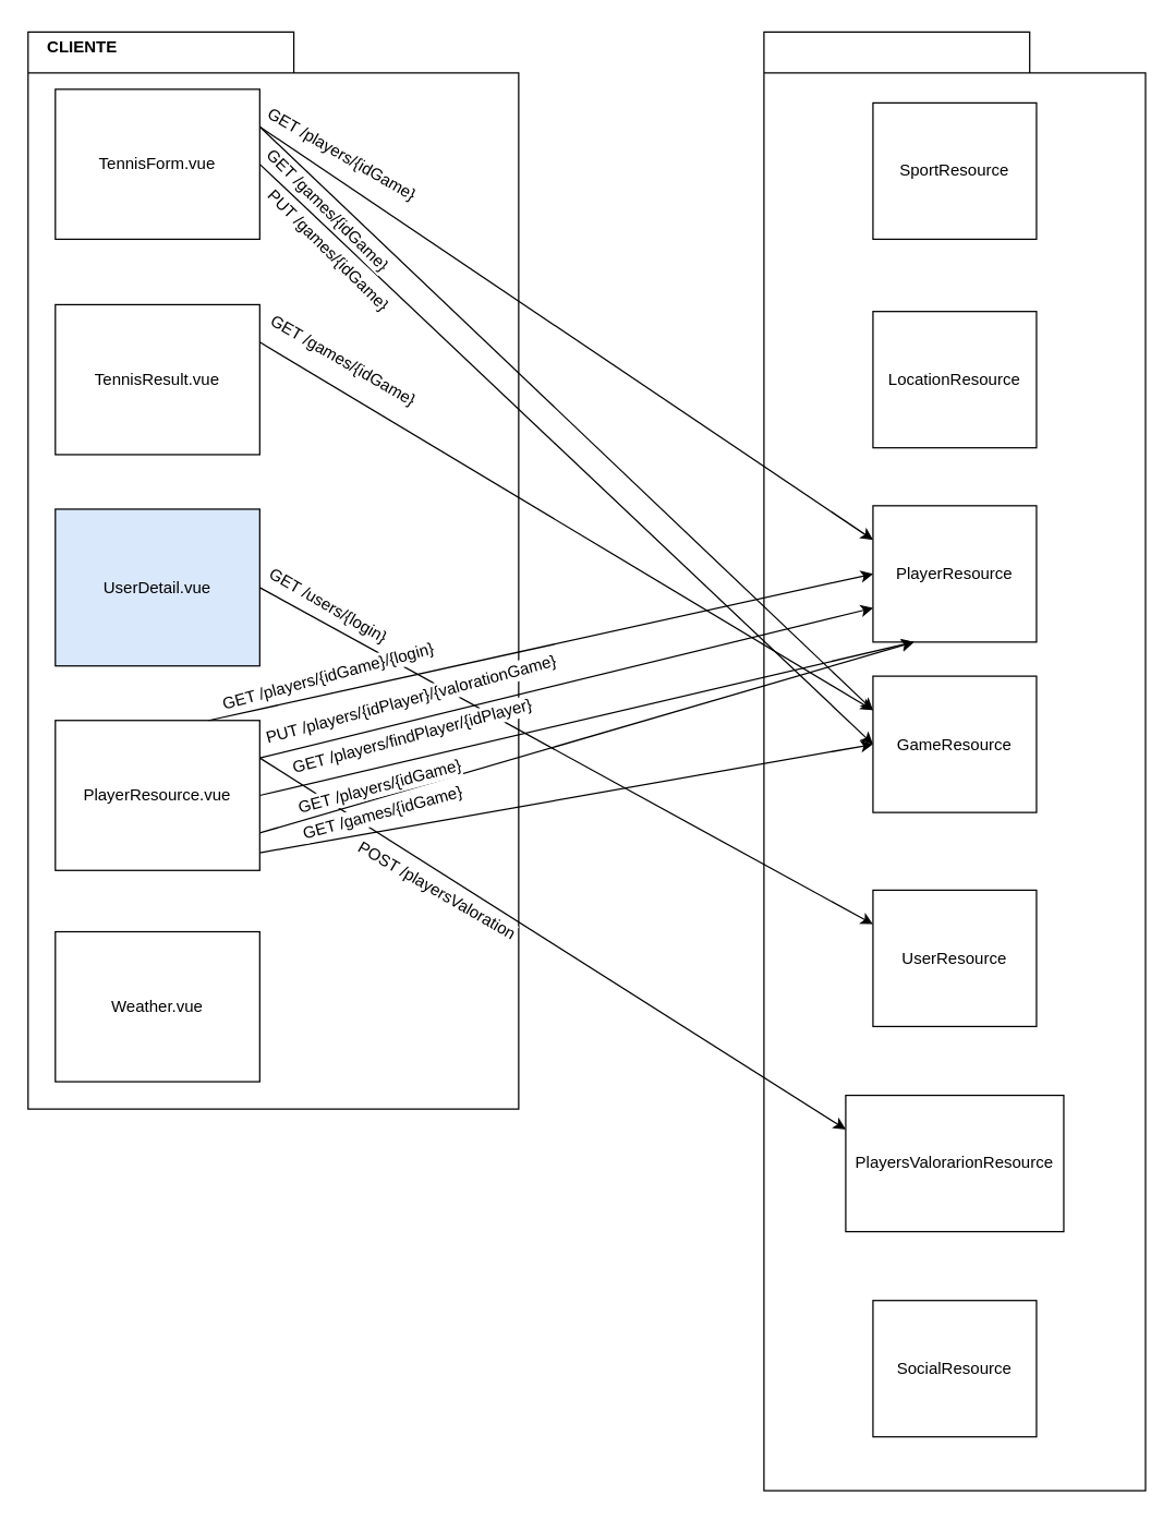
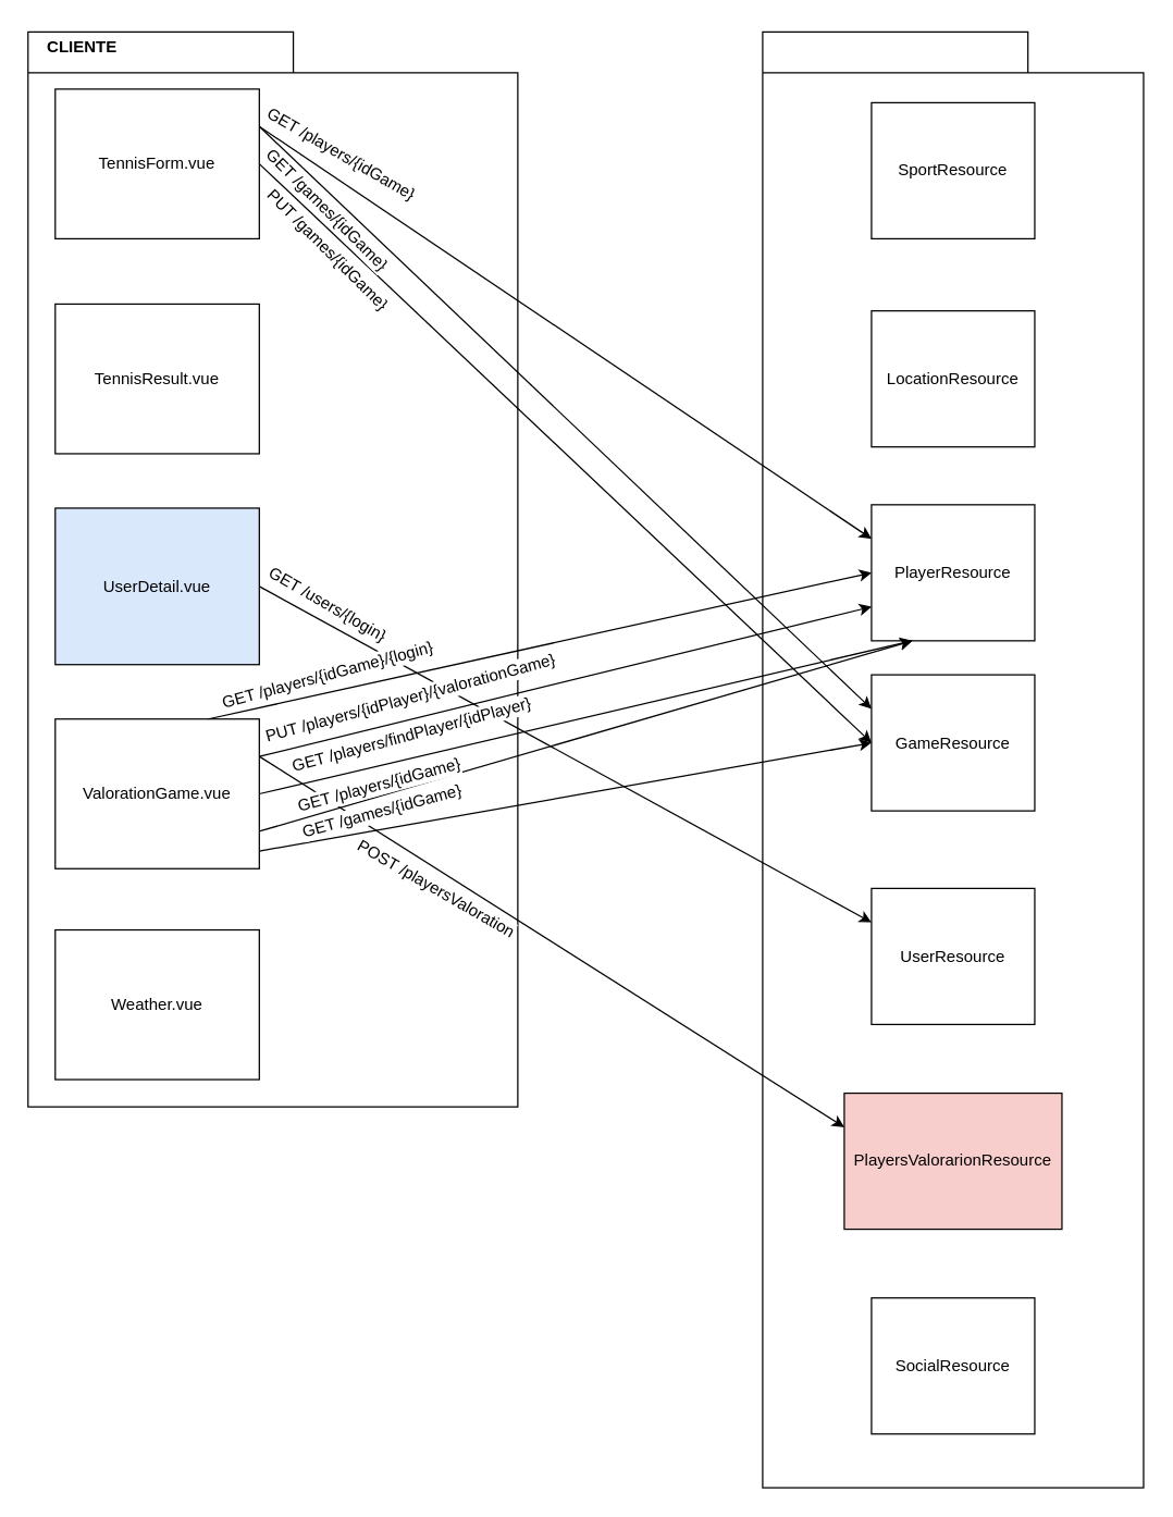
  <mxCell id="0" />
  <mxCell id="1" parent="0" />
  <mxCell id="2" value="" style="shape=folder;fontStyle=1;spacingTop=10;tabWidth=195;tabHeight=30;tabPosition=left;html=1;gradientColor=none;" vertex="1" parent="1"><mxGeometry x="560" y="23" width="280" height="1070" as="geometry" /></mxCell>
  <mxCell id="3" value="" style="shape=folder;fontStyle=1;spacingTop=10;tabWidth=195;tabHeight=30;tabPosition=left;html=1;gradientColor=none;" vertex="1" parent="1"><mxGeometry y="23" width="360" height="790" as="geometry" x="20" /></mxCell>
  <mxCell id="4" value="TennisForm.vue" style="rounded=0;whiteSpace=wrap;html=1;" vertex="1" parent="1"><mxGeometry x="40" y="65" width="150" height="110" as="geometry" /></mxCell>
  <mxCell id="5" value="SportResource" style="rounded=0;whiteSpace=wrap;html=1;" vertex="1" parent="1"><mxGeometry x="640" y="75" width="120" height="100" as="geometry" /></mxCell>
  <mxCell id="6" value="TennisResult.vue" style="rounded=0;whiteSpace=wrap;html=1;" vertex="1" parent="1"><mxGeometry x="40" y="223" width="150" height="110" as="geometry" /></mxCell>
  <mxCell id="7" value="CLIENTE" style="text;align=center;fontStyle=1;verticalAlign=middle;spacingLeft=3;spacingRight=3;strokeColor=none;rotatable=0;points=[[0,0.5],[1,0.5]];portConstraint=eastwest;gradientColor=none;" vertex="1" parent="1"><mxGeometry y="20" width="80" height="26" as="geometry" x="20" /></mxCell>
  <mxCell id="8" style="edgeStyle=orthogonalEdgeStyle;rounded=0;orthogonalLoop=1;jettySize=auto;html=1;exitX=0.75;exitY=1;exitDx=0;exitDy=0;entryX=0.75;entryY=1;entryDx=0;entryDy=0;" edge="1" parent="1" source="9" target="9"><mxGeometry relative="1" as="geometry"><mxPoint x="130" y="448" as="targetPoint" /></mxGeometry></mxCell>
  <mxCell id="9" value="UserDetail.vue" style="rounded=0;whiteSpace=wrap;html=1;fillColor=#dae8fc;" vertex="1" parent="1"><mxGeometry x="40" y="373" width="150" height="115" as="geometry" /></mxCell>
- <mxCell id="10" value="PlayerResource.vue" style="rounded=0;whiteSpace=wrap;html=1;" vertex="1" parent="1"><mxGeometry x="40" y="528" width="150" height="110" as="geometry" /></mxCell>
+ <mxCell id="10" value="ValorationGame.vue" style="rounded=0;whiteSpace=wrap;html=1;" vertex="1" parent="1"><mxGeometry x="40" y="528" width="150" height="110" as="geometry" /></mxCell>
  <mxCell id="11" value="UserResource" style="rounded=0;whiteSpace=wrap;html=1;" vertex="1" parent="1"><mxGeometry x="640" y="652.5" width="120" height="100" as="geometry" /></mxCell>
  <mxCell id="12" value="GameResource" style="rounded=0;whiteSpace=wrap;html=1;" vertex="1" parent="1"><mxGeometry x="640" y="495.5" width="120" height="100" as="geometry" /></mxCell>
- <mxCell id="13" value="PlayersValorarionResource" style="rounded=0;whiteSpace=wrap;html=1;" vertex="1" parent="1"><mxGeometry x="620" y="803" width="160" height="100" as="geometry" /></mxCell>
+ <mxCell id="13" value="PlayersValorarionResource" style="rounded=0;whiteSpace=wrap;html=1;fillColor=#f8cecc;" vertex="1" parent="1"><mxGeometry x="620" y="803" width="160" height="100" as="geometry" /></mxCell>
  <mxCell id="14" value="PlayerResource" style="rounded=0;whiteSpace=wrap;html=1;" vertex="1" parent="1"><mxGeometry x="640" y="370.5" width="120" height="100" as="geometry" /></mxCell>
  <mxCell id="15" value="" style="endArrow=classic;html=1;entryX=0;entryY=0.25;entryDx=0;entryDy=0;exitX=1;exitY=0.25;exitDx=0;exitDy=0;" edge="1" parent="1" source="4" target="12"><mxGeometry width="50" height="50" relative="1" as="geometry"><mxPoint x="200" y="103" as="sourcePoint" /><mxPoint x="650" y="561" as="targetPoint" /><Array as="points" /></mxGeometry></mxCell>
  <mxCell id="16" value="GET /players/{idGame}" style="text;html=1;resizable=0;points=[];align=center;verticalAlign=middle;labelBackgroundColor=#ffffff;rotation=30;" vertex="1" connectable="0" parent="15"><mxGeometry x="-0.91" y="-1" relative="1" as="geometry"><mxPoint x="40.5" as="offset" /></mxGeometry></mxCell>
  <mxCell id="17" value="LocationResource" style="rounded=0;whiteSpace=wrap;html=1;" vertex="1" parent="1"><mxGeometry x="640" y="228" width="120" height="100" as="geometry" /></mxCell>
  <mxCell id="18" value="SocialResource" style="rounded=0;whiteSpace=wrap;html=1;" vertex="1" parent="1"><mxGeometry x="640" y="953.5" width="120" height="100" as="geometry" /></mxCell>
  <mxCell id="19" value="Weather.vue" style="rounded=0;whiteSpace=wrap;html=1;" vertex="1" parent="1"><mxGeometry x="40" y="683" width="150" height="110" as="geometry" /></mxCell>
  <mxCell id="20" value="" style="endArrow=classic;html=1;entryX=0;entryY=0.25;entryDx=0;entryDy=0;exitX=1;exitY=0.25;exitDx=0;exitDy=0;" edge="1" parent="1" source="4" target="14"><mxGeometry width="50" height="50" relative="1" as="geometry"><mxPoint x="200" y="103" as="sourcePoint" /><mxPoint x="650" y="531" as="targetPoint" /><Array as="points" /></mxGeometry></mxCell>
  <mxCell id="21" value="PUT /games/{idGame}" style="text;html=1;resizable=0;points=[];align=center;verticalAlign=middle;labelBackgroundColor=#ffffff;rotation=45;" vertex="1" connectable="0" parent="20"><mxGeometry x="-0.91" y="-1" relative="1" as="geometry"><mxPoint x="30.5" y="76" as="offset" /></mxGeometry></mxCell>
  <mxCell id="22" value="" style="endArrow=classic;html=1;entryX=0;entryY=0.5;entryDx=0;entryDy=0;exitX=1;exitY=0.5;exitDx=0;exitDy=0;" edge="1" parent="1" source="4" target="12"><mxGeometry width="50" height="50" relative="1" as="geometry"><mxPoint x="200" y="103" as="sourcePoint" /><mxPoint x="650" y="531" as="targetPoint" /><Array as="points" /></mxGeometry></mxCell>
  <mxCell id="23" value="GET /games/{idGame}" style="text;html=1;resizable=0;points=[];align=center;verticalAlign=middle;labelBackgroundColor=#ffffff;rotation=45;" vertex="1" connectable="0" parent="22"><mxGeometry x="-0.91" y="-1" relative="1" as="geometry"><mxPoint x="30.5" y="13" as="offset" /></mxGeometry></mxCell>
- <mxCell id="24" value="" style="endArrow=classic;html=1;entryX=0;entryY=0.25;entryDx=0;entryDy=0;exitX=1;exitY=0.25;exitDx=0;exitDy=0;" edge="1" parent="1" source="6" target="12"><mxGeometry width="50" height="50" relative="1" as="geometry"><mxPoint x="200" y="103" as="sourcePoint" /><mxPoint x="650" y="531" as="targetPoint" /><Array as="points" /></mxGeometry></mxCell>
- <mxCell id="25" value="GET /games/{idGame}" style="text;html=1;resizable=0;points=[];align=center;verticalAlign=middle;labelBackgroundColor=#ffffff;rotation=30;" vertex="1" connectable="0" parent="24"><mxGeometry x="-0.91" y="-1" relative="1" as="geometry"><mxPoint x="40.5" as="offset" /></mxGeometry></mxCell>
  <mxCell id="26" value="" style="endArrow=classic;html=1;entryX=0;entryY=0.25;entryDx=0;entryDy=0;exitX=1;exitY=0.5;exitDx=0;exitDy=0;" edge="1" parent="1" source="9" target="11"><mxGeometry width="50" height="50" relative="1" as="geometry"><mxPoint x="200" y="288" as="sourcePoint" /><mxPoint x="650" y="431" as="targetPoint" /><Array as="points" /></mxGeometry></mxCell>
  <mxCell id="27" value="GET /users/{login}" style="text;html=1;resizable=0;points=[];align=center;verticalAlign=middle;labelBackgroundColor=#ffffff;rotation=30;" vertex="1" connectable="0" parent="26"><mxGeometry x="-0.91" y="-1" relative="1" as="geometry"><mxPoint x="30.5" y="1" as="offset" /></mxGeometry></mxCell>
  <mxCell id="28" value="" style="endArrow=classic;html=1;entryX=0;entryY=0.25;entryDx=0;entryDy=0;exitX=1;exitY=0.25;exitDx=0;exitDy=0;" edge="1" parent="1" source="10" target="13"><mxGeometry width="50" height="50" relative="1" as="geometry"><mxPoint x="200" y="469" as="sourcePoint" /><mxPoint x="650" y="688" as="targetPoint" /><Array as="points" /></mxGeometry></mxCell>
  <mxCell id="29" value="POST /playersValoration" style="text;html=1;resizable=0;points=[];align=center;verticalAlign=middle;labelBackgroundColor=#ffffff;rotation=30;" vertex="1" connectable="0" parent="28"><mxGeometry x="-0.91" y="-1" relative="1" as="geometry"><mxPoint x="111" y="83.5" as="offset" /></mxGeometry></mxCell>
  <mxCell id="30" value="" style="endArrow=classic;html=1;entryX=0;entryY=0.75;entryDx=0;entryDy=0;exitX=1;exitY=0.25;exitDx=0;exitDy=0;" edge="1" parent="1" source="10" target="14"><mxGeometry width="50" height="50" relative="1" as="geometry"><mxPoint x="200" y="566" as="sourcePoint" /><mxPoint x="630" y="838" as="targetPoint" /><Array as="points" /></mxGeometry></mxCell>
  <mxCell id="31" value="PUT /players/{idPlayer}/{valorationGame}" style="text;html=1;resizable=0;points=[];align=center;verticalAlign=middle;labelBackgroundColor=#ffffff;rotation=-15;" vertex="1" connectable="0" parent="30"><mxGeometry x="-0.91" y="-1" relative="1" as="geometry"><mxPoint x="89.5" y="-39" as="offset" /></mxGeometry></mxCell>
  <mxCell id="32" value="" style="endArrow=classic;html=1;entryX=0.25;entryY=1;entryDx=0;entryDy=0;exitX=1;exitY=0.5;exitDx=0;exitDy=0;" edge="1" parent="1" source="10" target="14"><mxGeometry width="50" height="50" relative="1" as="geometry"><mxPoint x="200" y="566" as="sourcePoint" /><mxPoint x="650" y="456" as="targetPoint" /><Array as="points" /></mxGeometry></mxCell>
  <mxCell id="33" value="GET /players/findPlayer/{idPlayer}&lt;br&gt;" style="text;html=1;resizable=0;points=[];align=center;verticalAlign=middle;labelBackgroundColor=#ffffff;rotation=-15;" vertex="1" connectable="0" parent="32"><mxGeometry x="-0.91" y="-1" relative="1" as="geometry"><mxPoint x="89.5" y="-39" as="offset" /></mxGeometry></mxCell>
  <mxCell id="34" value="" style="endArrow=classic;html=1;entryX=0;entryY=0.5;entryDx=0;entryDy=0;exitX=0.75;exitY=0;exitDx=0;exitDy=0;" edge="1" parent="1" source="10" target="14"><mxGeometry width="50" height="50" relative="1" as="geometry"><mxPoint x="200" y="593" as="sourcePoint" /><mxPoint x="680" y="481" as="targetPoint" /><Array as="points" /></mxGeometry></mxCell>
  <mxCell id="35" value="GET /players/{idGame}/{login}&lt;br&gt;" style="text;html=1;resizable=0;points=[];align=center;verticalAlign=middle;labelBackgroundColor=#ffffff;rotation=-15;" vertex="1" connectable="0" parent="34"><mxGeometry x="-0.91" y="-1" relative="1" as="geometry"><mxPoint x="65.5" y="-29" as="offset" /></mxGeometry></mxCell>
  <mxCell id="36" value="" style="endArrow=classic;html=1;entryX=0.25;entryY=1;entryDx=0;entryDy=0;exitX=1;exitY=0.75;exitDx=0;exitDy=0;" edge="1" parent="1" source="10" target="14"><mxGeometry width="50" height="50" relative="1" as="geometry"><mxPoint x="163" y="538" as="sourcePoint" /><mxPoint x="650" y="431" as="targetPoint" /><Array as="points" /></mxGeometry></mxCell>
  <mxCell id="37" value="GET /players/{idGame}&lt;br&gt;" style="text;html=1;resizable=0;points=[];align=center;verticalAlign=middle;labelBackgroundColor=#ffffff;rotation=-15;" vertex="1" connectable="0" parent="36"><mxGeometry x="-0.91" y="-1" relative="1" as="geometry"><mxPoint x="65.5" y="-29" as="offset" /></mxGeometry></mxCell>
  <mxCell id="38" value="" style="endArrow=classic;html=1;entryX=0;entryY=0.5;entryDx=0;entryDy=0;exitX=1;exitY=0.882;exitDx=0;exitDy=0;exitPerimeter=0;" edge="1" parent="1" source="10" target="12"><mxGeometry width="50" height="50" relative="1" as="geometry"><mxPoint x="200" y="621" as="sourcePoint" /><mxPoint x="680" y="481" as="targetPoint" /><Array as="points" /></mxGeometry></mxCell>
  <mxCell id="39" value="GET /games/{idGame}&lt;br&gt;" style="text;html=1;resizable=0;points=[];align=center;verticalAlign=middle;labelBackgroundColor=#ffffff;rotation=-15;" vertex="1" connectable="0" parent="38"><mxGeometry x="-0.91" y="-1" relative="1" as="geometry"><mxPoint x="69" y="-27" as="offset" /></mxGeometry></mxCell>
